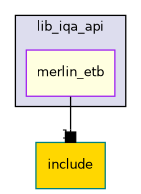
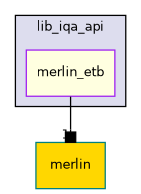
  digraph {
    compound=true
    node [fontname=Helvetica fontsize=10 shape=box style=filled]
    n1 [fillcolor=lightyellow label=merlin_etb pencolor=black color=purple]
-   n2 [label=include fillcolor=gold color=teal]
+   n2 [label=merlin fillcolor=gold color=teal]
    subgraph cluster_1 {
      bgcolor="#ddddee"
      fontname=Helvetica
      fontsize=10
      label=lib_iqa_api
      pencolor=black
      n1
    }
    n1 -> n2 [headlabel=1 labeldistance=1.5 labelfontname=Helvetica labelfontsize=10 arrowhead=box]
  }
